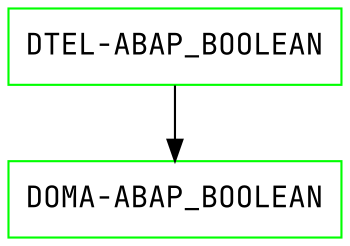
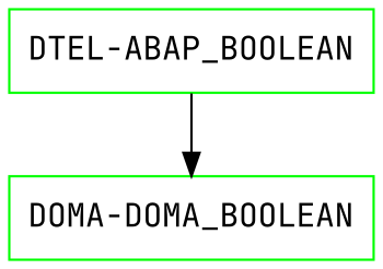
  digraph {
    fontname="JetBrains Mono"
    node [color=green shape=box fontname="JetBrains Mono"]
    "DTEL-ABAP_BOOLEAN"
-   "DOMA-ABAP_BOOLEAN"
+   "DOMA-ABAP_BOOLEAN" [label="DOMA-DOMA_BOOLEAN"]
    "DTEL-ABAP_BOOLEAN" -> "DOMA-ABAP_BOOLEAN" [fontname="JetBrains Mono"]
  }
